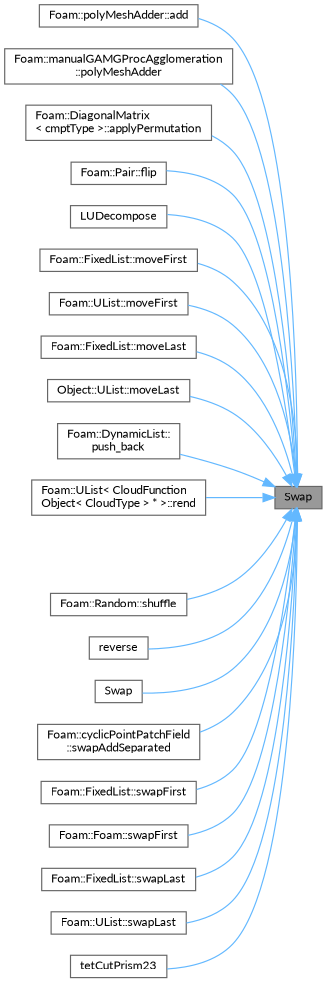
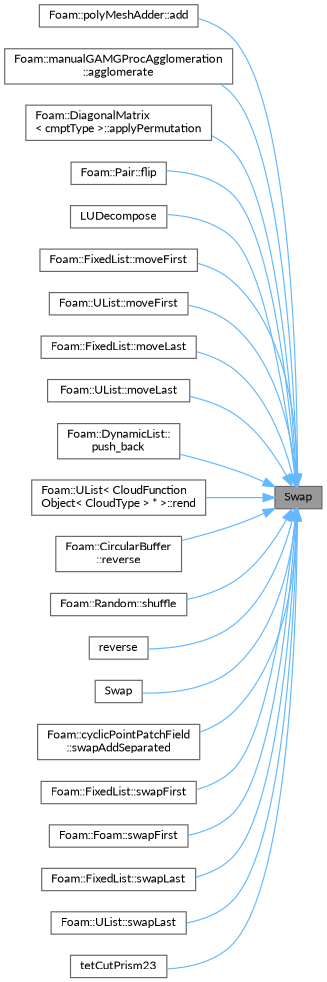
  digraph {
    fontname=Lato
    rankdir=RL
    node [color=grey40 fillcolor=white fontname=Lato fontsize=10 shape=box style=filled]
    edge [color=steelblue1 dir=back fontname=Lato fontsize=10 labelfontname=Helvetica labelfontsize=10 style=solid]
    n1 [color=gray40 fillcolor=grey60 fontcolor=black height=0.2 label=Swap width=0.4]
    n2 [height=0.2 label="Foam::polyMeshAdder::add" width=0.4]
-   n3 [height=0.2 label="Foam::manualGAMGProcAgglomeration\l::polyMeshAdder" width=0.4]
+   n3 [height=0.2 label="Foam::manualGAMGProcAgglomeration\l::agglomerate" width=0.4]
    n4 [height=0.2 label="Foam::DiagonalMatrix\l\< cmptType \>::applyPermutation" width=0.4]
    n5 [height=0.2 label="Foam::Pair::flip" width=0.4]
    n6 [height=0.2 label=LUDecompose width=0.4]
    n7 [height=0.2 label="Foam::FixedList::moveFirst" width=0.4]
    n8 [height=0.2 label="Foam::UList::moveFirst" width=0.4]
    n9 [height=0.2 label="Foam::FixedList::moveLast" width=0.4]
-   n10 [height=0.2 label="Object::UList::moveLast" width=0.4]
+   n10 [height=0.2 label="Foam::UList::moveLast" width=0.4]
    n11 [height=0.2 label="Foam::DynamicList::\lpush_back" width=0.4]
    n12 [height=0.2 label="Foam::UList\< CloudFunction\lObject\< CloudType \> * \>::rend" width=0.4]
+   n13 [height=0.2 label="Foam::CircularBuffer\l::reverse" width=0.4]
    n14 [height=0.2 label="Foam::Random::shuffle" width=0.4]
    n15 [height=0.2 label=reverse width=0.4]
    n16 [height=0.2 label=Swap width=0.4]
    n17 [height=0.2 label="Foam::cyclicPointPatchField\l::swapAddSeparated" width=0.4]
    n18 [height=0.2 label="Foam::FixedList::swapFirst" width=0.4]
    n19 [height=0.2 label="Foam::Foam::swapFirst" width=0.4]
    n20 [height=0.2 label="Foam::FixedList::swapLast" width=0.4]
    n21 [height=0.2 label="Foam::UList::swapLast" width=0.4]
    n22 [height=0.2 label=tetCutPrism23 width=0.4]
    n1 -> n2
    n1 -> n3
    n1 -> n4
    n1 -> n5
    n1 -> n6
    n1 -> n7
    n1 -> n8
    n1 -> n9
    n1 -> n10
    n1 -> n11
    n1 -> n12
+   n1 -> n13
    n1 -> n14
    n1 -> n15
    n1 -> n16
    n1 -> n17
    n1 -> n18
    n1 -> n19
    n1 -> n20
    n1 -> n21
    n1 -> n22
  }
